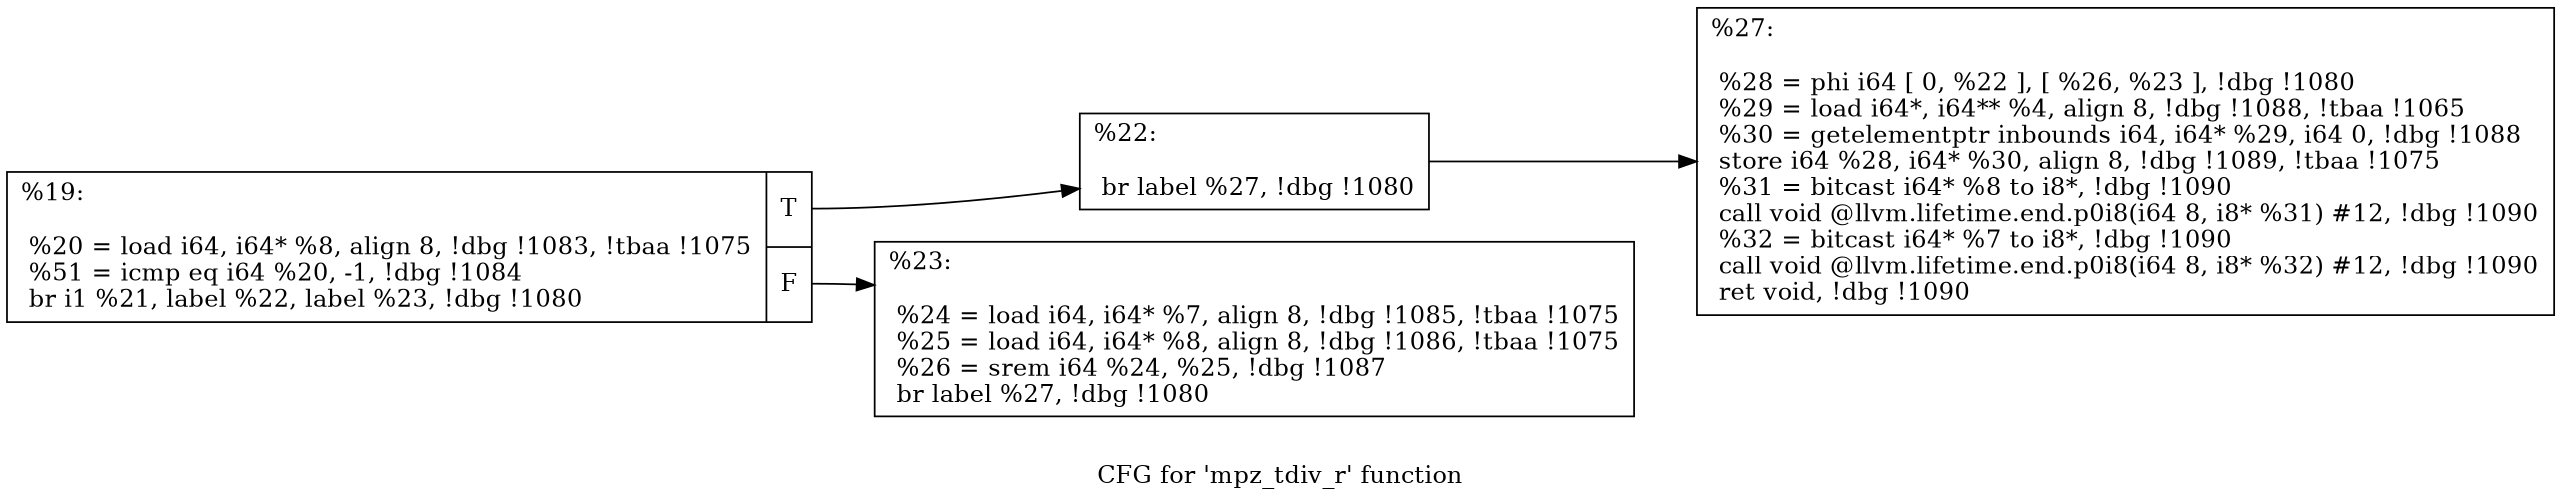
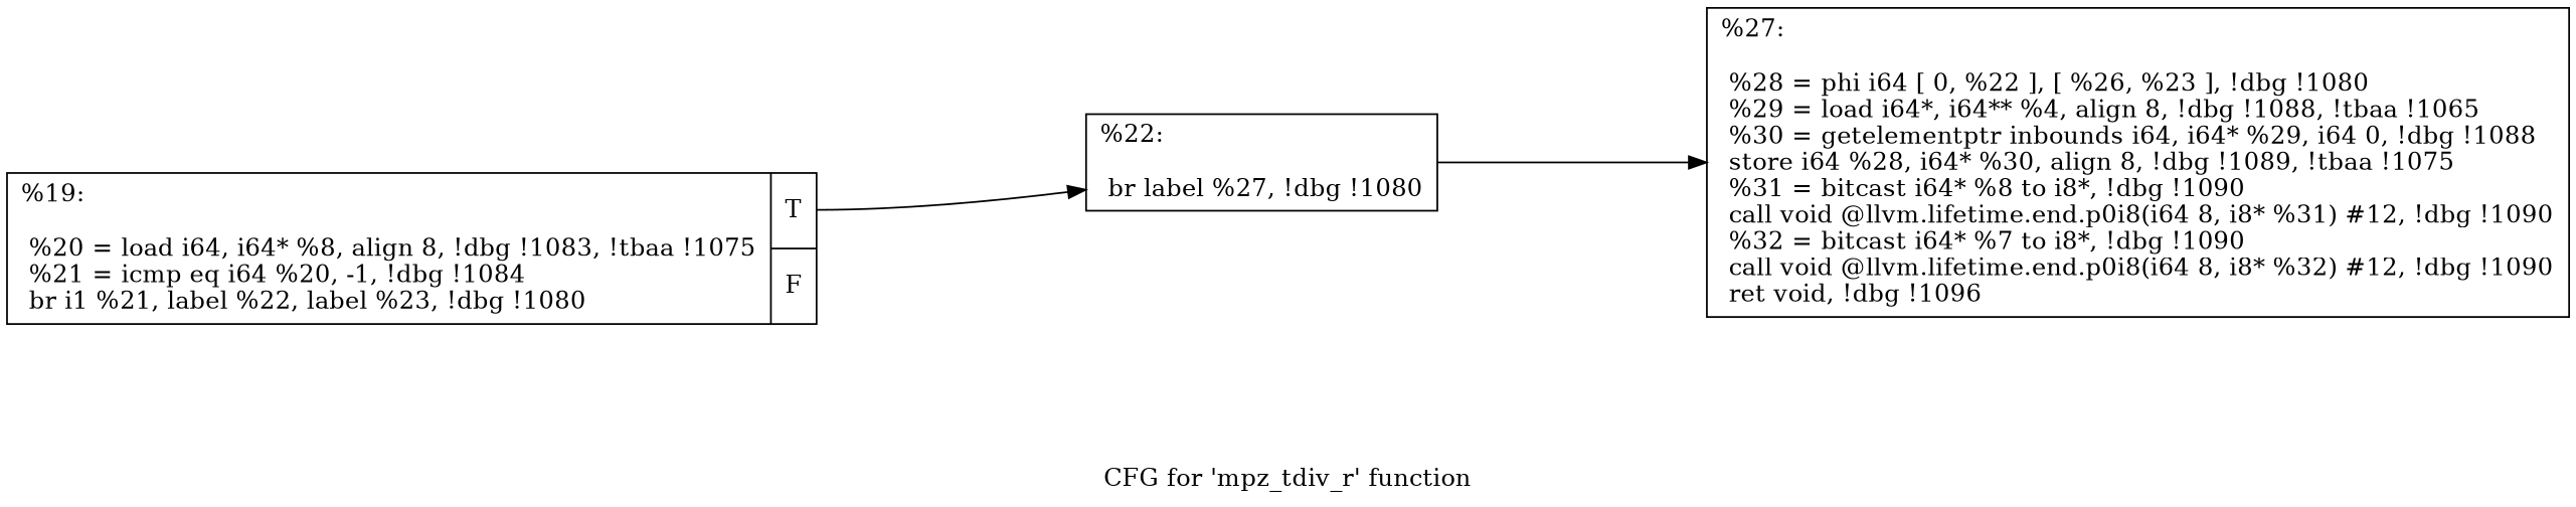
  digraph {
    label="CFG for 'mpz_tdiv_r' function"
    rankdir=LR
    node [shape=record]
-   n1 [label="{%19:\l\l  %20 = load i64, i64* %8, align 8, !dbg !1083, !tbaa !1075\l  %51 = icmp eq i64 %20, -1, !dbg !1084\l  br i1 %21, label %22, label %23, !dbg !1080\l|{<s0>T|<s1>F}}"]
-   n2 [label="{%23:\l\l  %24 = load i64, i64* %7, align 8, !dbg !1085, !tbaa !1075\l  %25 = load i64, i64* %8, align 8, !dbg !1086, !tbaa !1075\l  %26 = srem i64 %24, %25, !dbg !1087\l  br label %27, !dbg !1080\l}"]
+   n1 [label="{%19:\l\l  %20 = load i64, i64* %8, align 8, !dbg !1083, !tbaa !1075\l  %21 = icmp eq i64 %20, -1, !dbg !1084\l  br i1 %21, label %22, label %23, !dbg !1080\l|{<s0>T|<s1>F}}"]
    n3 [label="{%22:\l\l  br label %27, !dbg !1080\l}"]
-   n4 [label="{%27:\l\l  %28 = phi i64 [ 0, %22 ], [ %26, %23 ], !dbg !1080\l  %29 = load i64*, i64** %4, align 8, !dbg !1088, !tbaa !1065\l  %30 = getelementptr inbounds i64, i64* %29, i64 0, !dbg !1088\l  store i64 %28, i64* %30, align 8, !dbg !1089, !tbaa !1075\l  %31 = bitcast i64* %8 to i8*, !dbg !1090\l  call void @llvm.lifetime.end.p0i8(i64 8, i8* %31) #12, !dbg !1090\l  %32 = bitcast i64* %7 to i8*, !dbg !1090\l  call void @llvm.lifetime.end.p0i8(i64 8, i8* %32) #12, !dbg !1090\l  ret void, !dbg !1090\l}"]
-   n1 -> n2 [tailport=s1]
+   n4 [label="{%27:\l\l  %28 = phi i64 [ 0, %22 ], [ %26, %23 ], !dbg !1080\l  %29 = load i64*, i64** %4, align 8, !dbg !1088, !tbaa !1065\l  %30 = getelementptr inbounds i64, i64* %29, i64 0, !dbg !1088\l  store i64 %28, i64* %30, align 8, !dbg !1089, !tbaa !1075\l  %31 = bitcast i64* %8 to i8*, !dbg !1090\l  call void @llvm.lifetime.end.p0i8(i64 8, i8* %31) #12, !dbg !1090\l  %32 = bitcast i64* %7 to i8*, !dbg !1090\l  call void @llvm.lifetime.end.p0i8(i64 8, i8* %32) #12, !dbg !1090\l  ret void, !dbg !1096\l}"]
    n1 -> n3 [tailport=s0]
    n3 -> n4
  }
